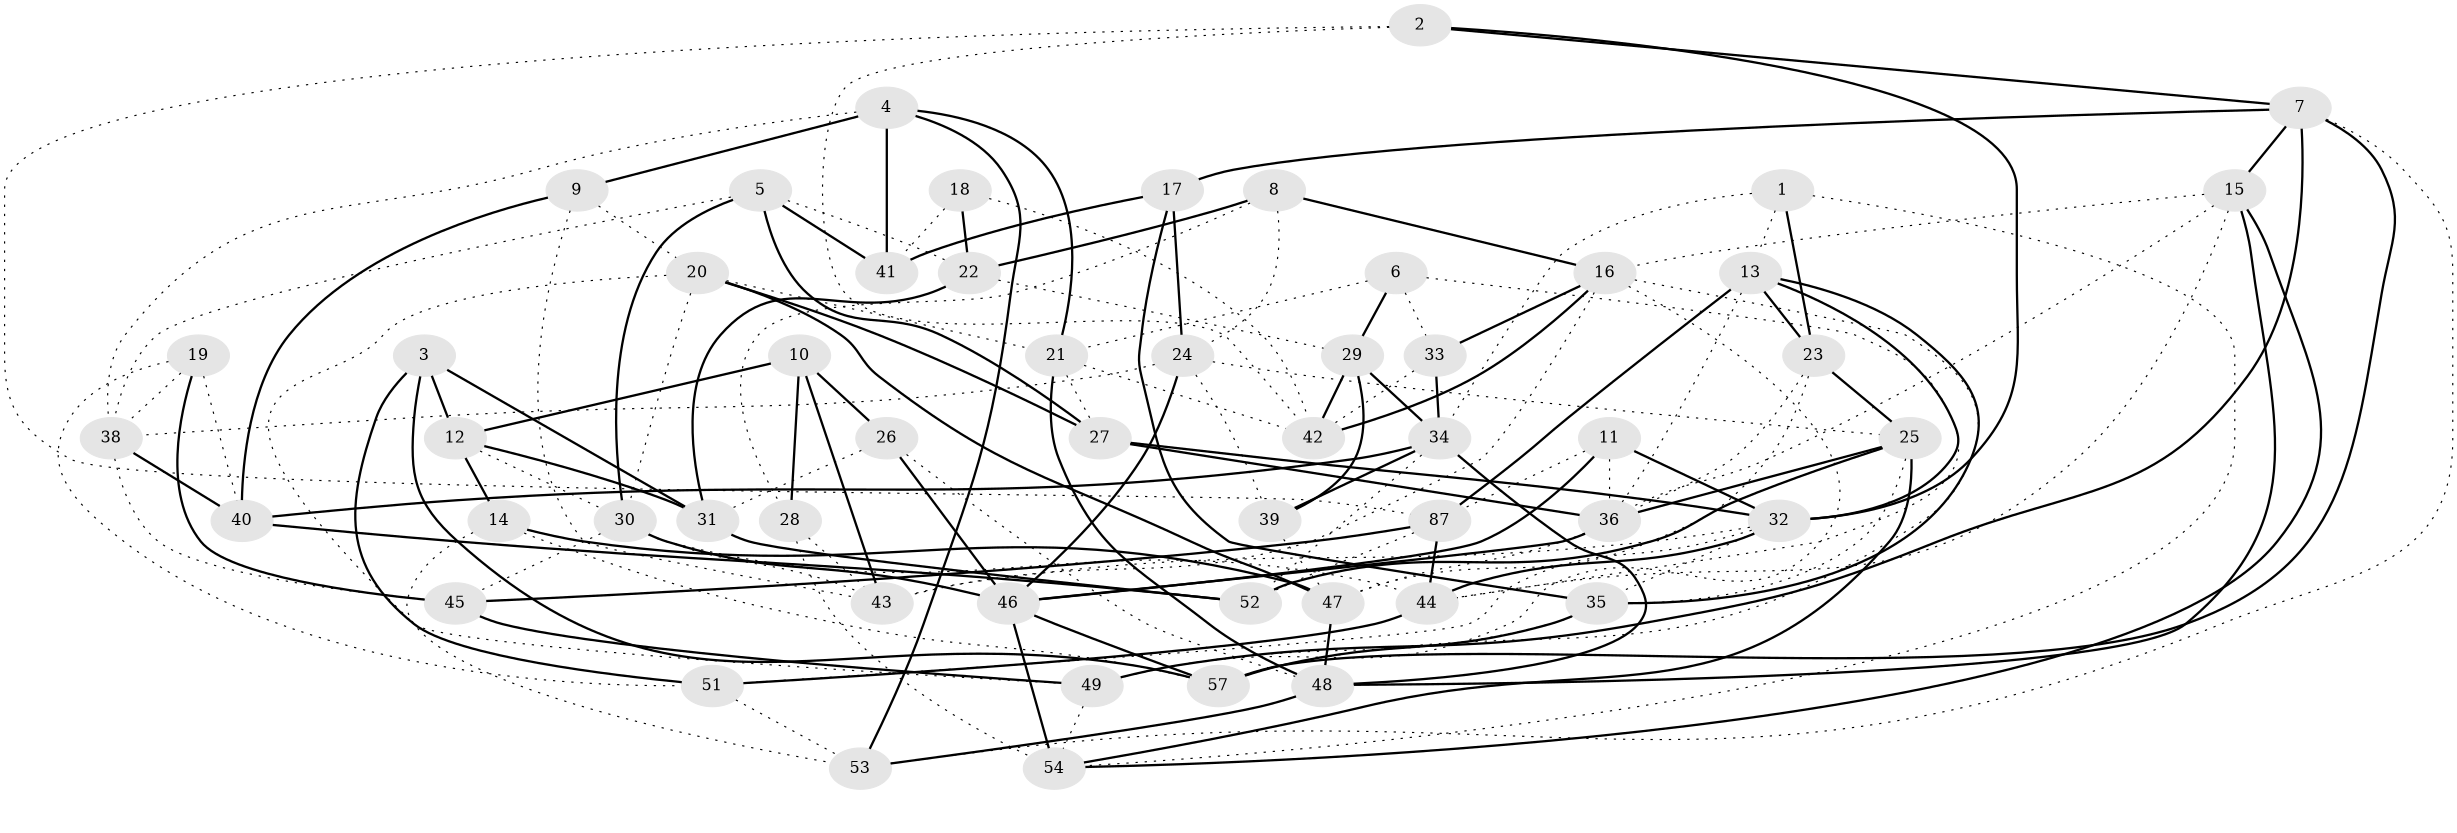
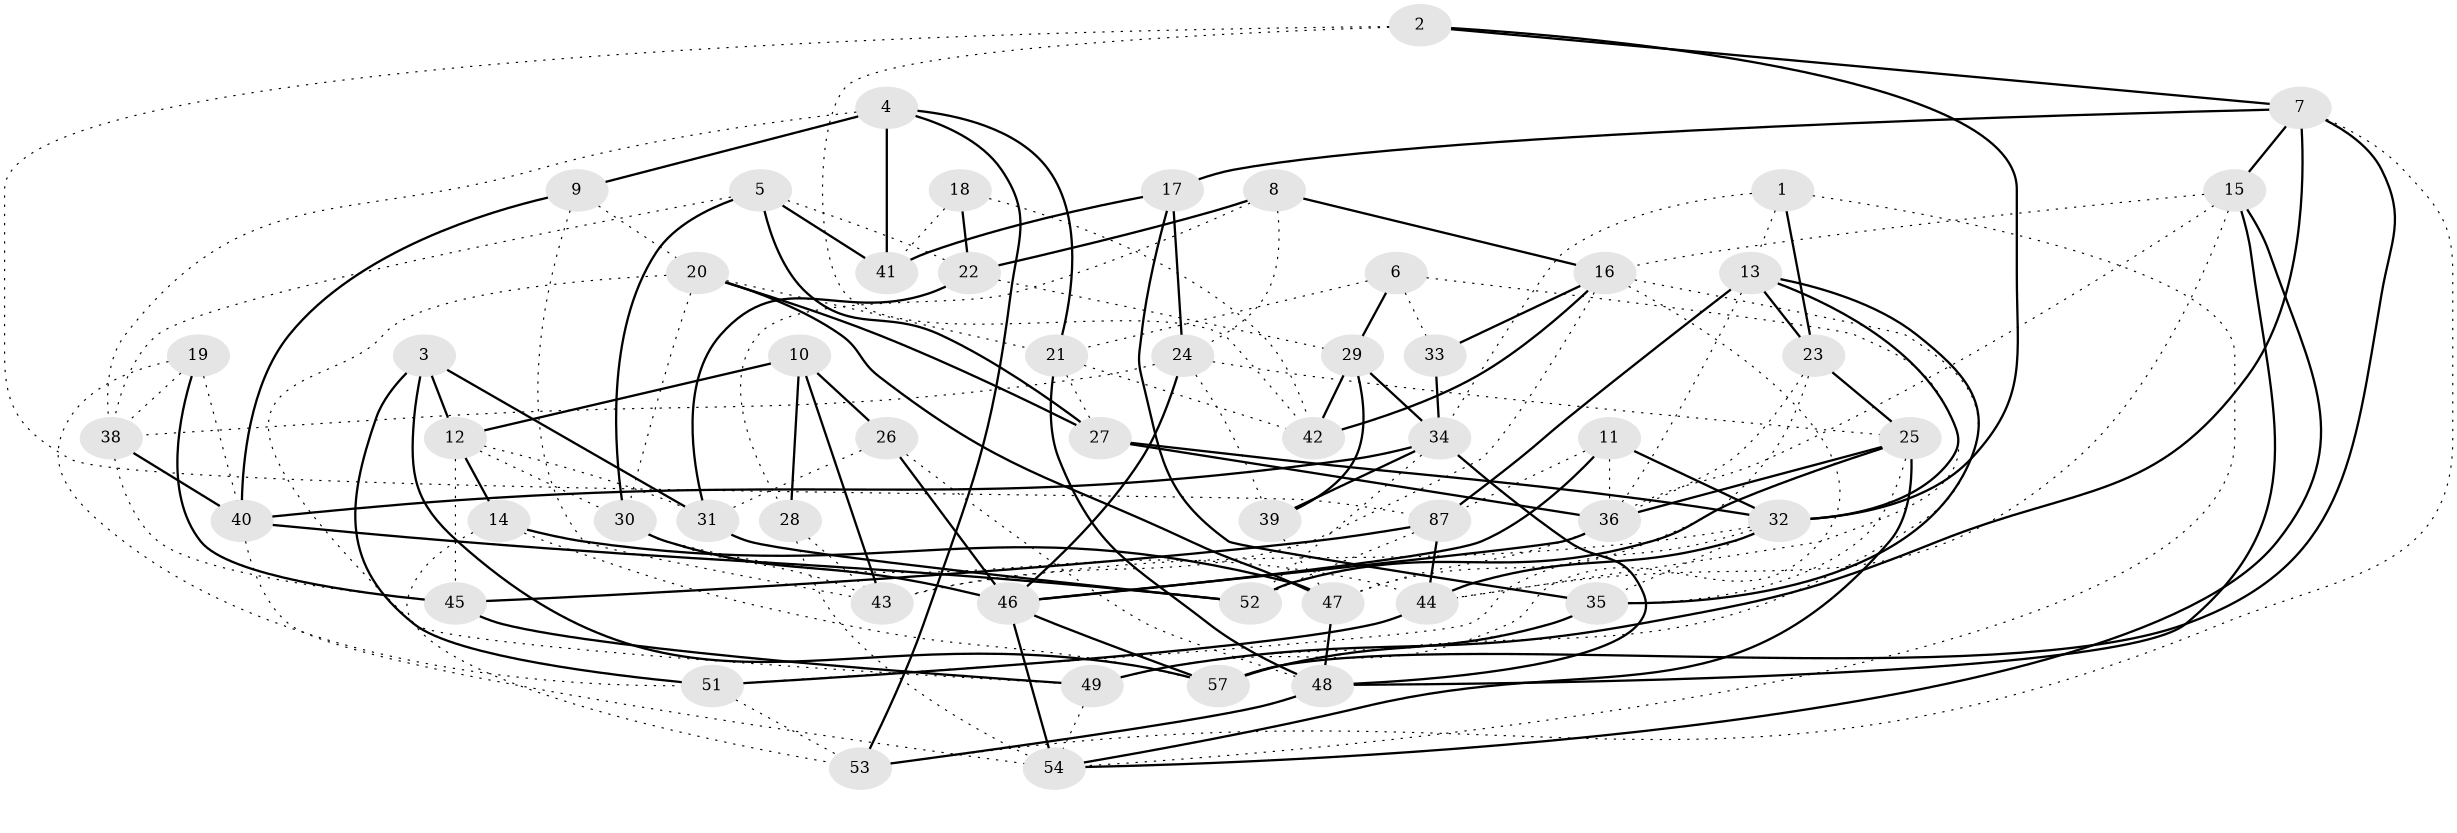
  graph {
    node [color=gray90 style=filled]
    edge [style=bold weight=1.0]
    1
    13
    23
    34
    54
    32
    n7 [label=87]
    36
    35
    47
    25
    40
    48
    39
    52
    2
    7
    42
    n19 [label=57]
    53
    15
    17
    49
    51
    44
    43
    45
    3
    12
    31
    30
    14
    4
    9
    21
    38
    41
    20
    27
    5
    22
    29
    46
    6
    33
    16
    24
    8
    28
    10
    26
    11
    18
    19
    1 -- 13 [style=dotted]
    1 -- 23 [weight=2.0]
    1 -- 34 [style=dotted weight=2.0]
    1 -- 54 [style=dotted]
    13 -- 23
    13 -- 32
    13 -- n7
    13 -- 36 [style=dotted]
    13 -- 35
    23 -- 36 [style=dotted]
    23 -- 47 [style=dotted]
    23 -- 25
    34 -- 40
    34 -- 48
    34 -- 39
    34 -- 52 [style=dotted weight=2.0]
    32 -- 35 [style=dotted]
    32 -- 51 [style=dotted]
    32 -- 44
    32 -- 43 [style=dotted]
    n7 -- 52 [style=dotted]
    n7 -- 44
    n7 -- 45
    36 -- 47 [style=dotted]
    36 -- 46
    35 -- n19
    35 -- 49 [style=dotted]
    47 -- 48
    25 -- 54
    25 -- 36
    25 -- 35 [style=dotted]
    25 -- 52
+   40 -- 54 [style=dotted]
    40 -- 52
    48 -- 53
    39 -- 47 [style=dotted]
    2 -- 32
    2 -- n7 [style=dotted]
    2 -- 7
    2 -- 42 [style=dotted]
    7 -- n19
    7 -- 53 [style=dotted]
    7 -- 15
    7 -- 17
    7 -- 49
    15 -- 54
    15 -- 36 [style=dotted]
    15 -- 48
    15 -- 44 [style=dotted]
    15 -- 16 [style=dotted]
    17 -- 35
    17 -- 41
    17 -- 24
    49 -- 54 [style=dotted]
    51 -- 53 [style=dotted weight=2.0]
    44 -- 51
    45 -- 49
    3 -- n19
    3 -- 51
    3 -- 12
    3 -- 31
-   12 -- 31
+   12 -- 31 [style=dotted]
    12 -- 30 [style=dotted]
    12 -- 14
    31 -- 52
    30 -- 44 [style=dotted]
    30 -- 43 [style=dotted]
-   30 -- 45 [style=dotted]
+   12 -- 45 [style=dotted]
    30 -- 46 [weight=2.0]
    14 -- 47
    14 -- n19 [style=dotted]
    14 -- 53 [style=dotted]
    4 -- 53
    4 -- 9
    4 -- 21
    4 -- 38 [style=dotted]
    4 -- 41 [weight=2.0]
    9 -- 40
    9 -- 43 [style=dotted]
    9 -- 20 [style=dotted]
    21 -- 48
    21 -- 42 [style=dotted]
    21 -- 27 [style=dotted]
    38 -- 40
    38 -- 45 [style=dotted]
    20 -- 47
    20 -- 49 [style=dotted]
    20 -- 30 [style=dotted]
    20 -- 21 [style=dotted]
    20 -- 27
    27 -- 32
    27 -- 36 [weight=2.0]
    5 -- 30
    5 -- 38 [style=dotted]
    5 -- 41
    5 -- 27
    5 -- 22 [style=dotted weight=2.0]
    22 -- 31 [weight=2.0]
    22 -- 29 [style=dotted weight=2.0]
    29 -- 34
    29 -- 39
    29 -- 42
    46 -- 54
    46 -- n19
    6 -- 44 [style=dotted]
    6 -- 21 [style=dotted]
    6 -- 29
    6 -- 33 [style=dotted]
    33 -- 34 [weight=2.0]
-   33 -- 42 [style=dotted]
    16 -- 42
    16 -- n19 [style=dotted]
    16 -- 49 [style=dotted]
    16 -- 43 [style=dotted]
    16 -- 33 [weight=2.0]
    24 -- 25 [style=dotted]
    24 -- 39 [style=dotted]
    24 -- 38 [style=dotted]
    24 -- 46
    8 -- 22
    8 -- 16
    8 -- 24 [style=dotted]
    8 -- 28 [style=dotted]
    28 -- 54 [style=dotted weight=2.0]
    28 -- 43 [style=dotted]
    10 -- 43
    10 -- 12 [weight=2.0]
    10 -- 28 [weight=2.0]
    10 -- 26
    26 -- 48 [style=dotted]
    26 -- 31 [style=dotted]
    26 -- 46
    11 -- 32
    11 -- n7 [style=dotted]
    11 -- 36 [style=dotted]
    11 -- 46
    18 -- 42 [style=dotted]
    18 -- 41 [style=dotted weight=2.0]
    18 -- 22
    19 -- 40 [style=dotted]
    19 -- 51 [style=dotted]
    19 -- 45
    19 -- 38 [style=dotted]
  }
